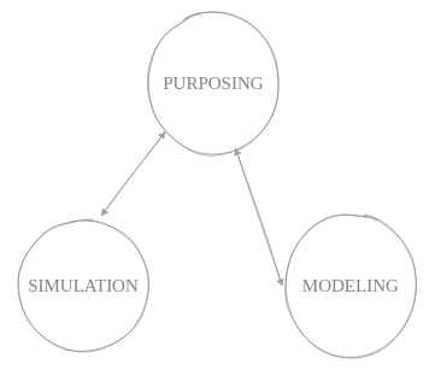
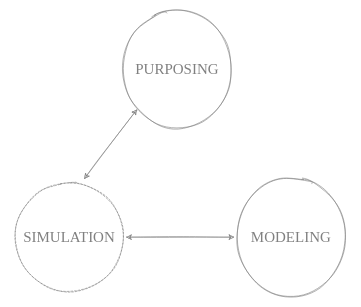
  <mxCell id="0" />
  <mxCell id="1" parent="0" />
  <mxCell id="2" value="PURPOSING" style="ellipse;whiteSpace=wrap;html=1;aspect=fixed;sketch=1;fontFamily=Verdana;fontSize=25;fontColor=#808080;strokeColor=#808080;fillColor=none;" vertex="1" parent="1"><mxGeometry x="200" y="20" width="190" height="190" as="geometry" /></mxCell>
  <mxCell id="3" value="MODELING" style="ellipse;whiteSpace=wrap;html=1;aspect=fixed;sketch=1;fontFamily=Verdana;fontSize=25;fontColor=#808080;strokeColor=#808080;fillColor=none;" vertex="1" parent="1"><mxGeometry x="390" y="300" width="190" height="190" as="geometry" /></mxCell>
- <mxCell id="4" value="SIMULATION" style="ellipse;whiteSpace=wrap;html=1;aspect=fixed;sketch=1;fontFamily=Verdana;fontSize=25;fontColor=#808080;strokeColor=#808080;fillColor=none;" vertex="1" parent="1"><mxGeometry x="20" y="300" width="190" height="190" as="geometry" /></mxCell>
+ <mxCell id="4" value="SIMULATION" style="ellipse;whiteSpace=wrap;html=1;aspect=fixed;sketch=1;fontFamily=Verdana;fontSize=25;fontColor=#808080;strokeColor=#808080;fillColor=none;dashed=1;" vertex="1" parent="1"><mxGeometry x="20" y="300" width="190" height="190" as="geometry" /></mxCell>
  <mxCell id="5" value="" style="endArrow=classic;startArrow=classic;html=1;rounded=0;sketch=1;fontFamily=Verdana;fontSize=25;entryX=0;entryY=1;entryDx=0;entryDy=0;exitX=0.632;exitY=-0.012;exitDx=0;exitDy=0;exitPerimeter=0;fontColor=#808080;strokeColor=#808080;" edge="1" parent="1" source="4" target="2"><mxGeometry width="50" height="50" relative="1" as="geometry"><mxPoint x="510" y="150" as="sourcePoint" /><mxPoint x="431.065" y="29.135" as="targetPoint" /></mxGeometry></mxCell>
- <mxCell id="6" value="" style="endArrow=classic;startArrow=classic;html=1;rounded=0;sketch=1;fontFamily=Verdana;fontSize=25;exitX=0;exitY=0.5;exitDx=0;exitDy=0;fontColor=#808080;strokeColor=#808080;" edge="1" parent="1" source="3" target="2"><mxGeometry width="50" height="50" relative="1" as="geometry"><mxPoint x="280" y="340" as="sourcePoint" /><mxPoint x="201.065" y="219.135" as="targetPoint" /></mxGeometry></mxCell>
+ <mxCell id="6" value="" style="endArrow=classic;startArrow=classic;html=1;rounded=0;sketch=1;fontFamily=Verdana;fontSize=25;entryX=1;entryY=0.5;entryDx=0;entryDy=0;exitX=0;exitY=0.5;exitDx=0;exitDy=0;fontColor=#808080;strokeColor=#808080;" edge="1" parent="1" source="3" target="4"><mxGeometry width="50" height="50" relative="1" as="geometry"><mxPoint x="280" y="340" as="sourcePoint" /><mxPoint x="201.065" y="219.135" as="targetPoint" /></mxGeometry></mxCell>
